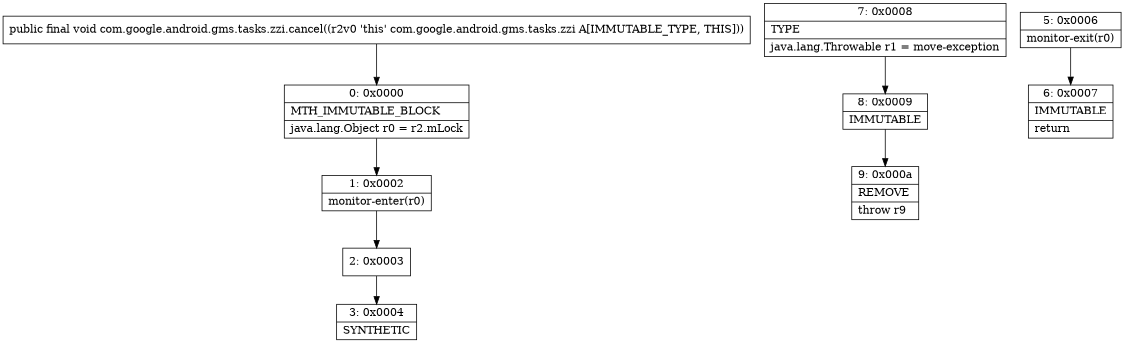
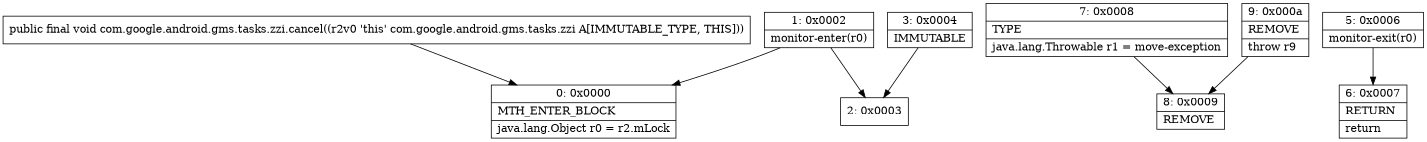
  digraph {
    node [shape=record]
-   n1 [label="{0\:\ 0x0000|MTH_IMMUTABLE_BLOCK\l|java.lang.Object r0 = r2.mLock\l}"]
+   n1 [label="{0\:\ 0x0000|MTH_ENTER_BLOCK\l|java.lang.Object r0 = r2.mLock\l}"]
    n2 [label="{1\:\ 0x0002|monitor\-enter(r0)\l}"]
    n3 [label="{2\:\ 0x0003}"]
-   n4 [label="{3\:\ 0x0004|SYNTHETIC\l}"]
+   n4 [label="{3\:\ 0x0004|IMMUTABLE\l}"]
    n5 [label="{7\:\ 0x0008|TYPE\l|java.lang.Throwable r1 = move\-exception\l}"]
-   n6 [label="{8\:\ 0x0009|IMMUTABLE\l}"]
+   n6 [label="{8\:\ 0x0009|REMOVE\l}"]
    n7 [label="{5\:\ 0x0006|monitor\-exit(r0)\l}"]
-   n8 [label="{6\:\ 0x0007|IMMUTABLE\l|return\l}"]
+   n8 [label="{6\:\ 0x0007|RETURN\l|return\l}"]
    n9 [label="{9\:\ 0x000a|REMOVE\l|throw r9\l}"]
    n10 [label="{public final void com.google.android.gms.tasks.zzi.cancel((r2v0 'this' com.google.android.gms.tasks.zzi A[IMMUTABLE_TYPE, THIS])) }"]
-   n1 -> n2
+   n2 -> n1
    n2 -> n3
-   n3 -> n4
+   n4 -> n3
    n5 -> n6
-   n6 -> n9
+   n9 -> n6
    n7 -> n8
    n10 -> n1
  }
